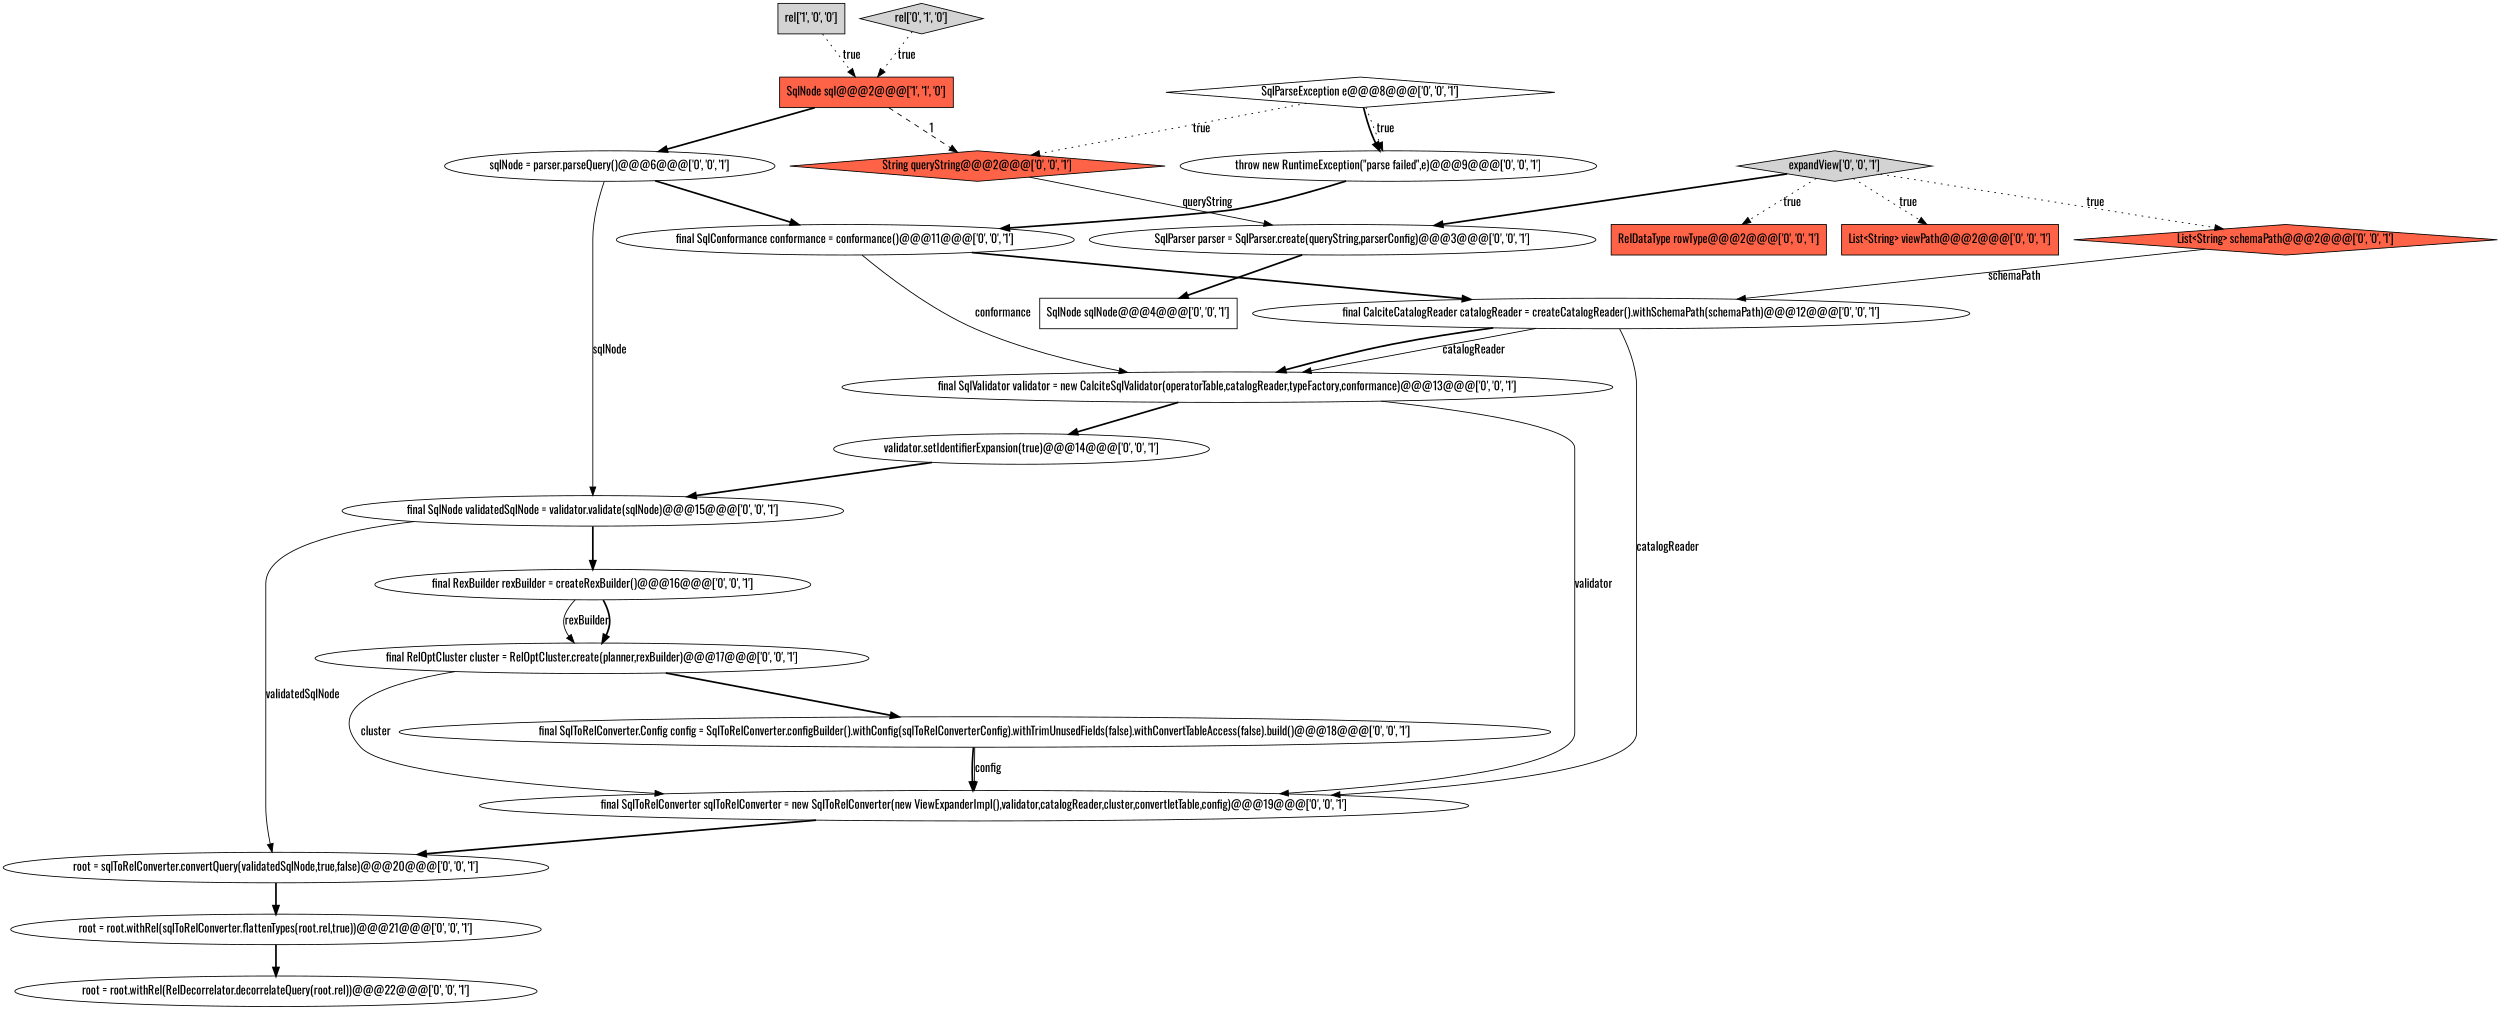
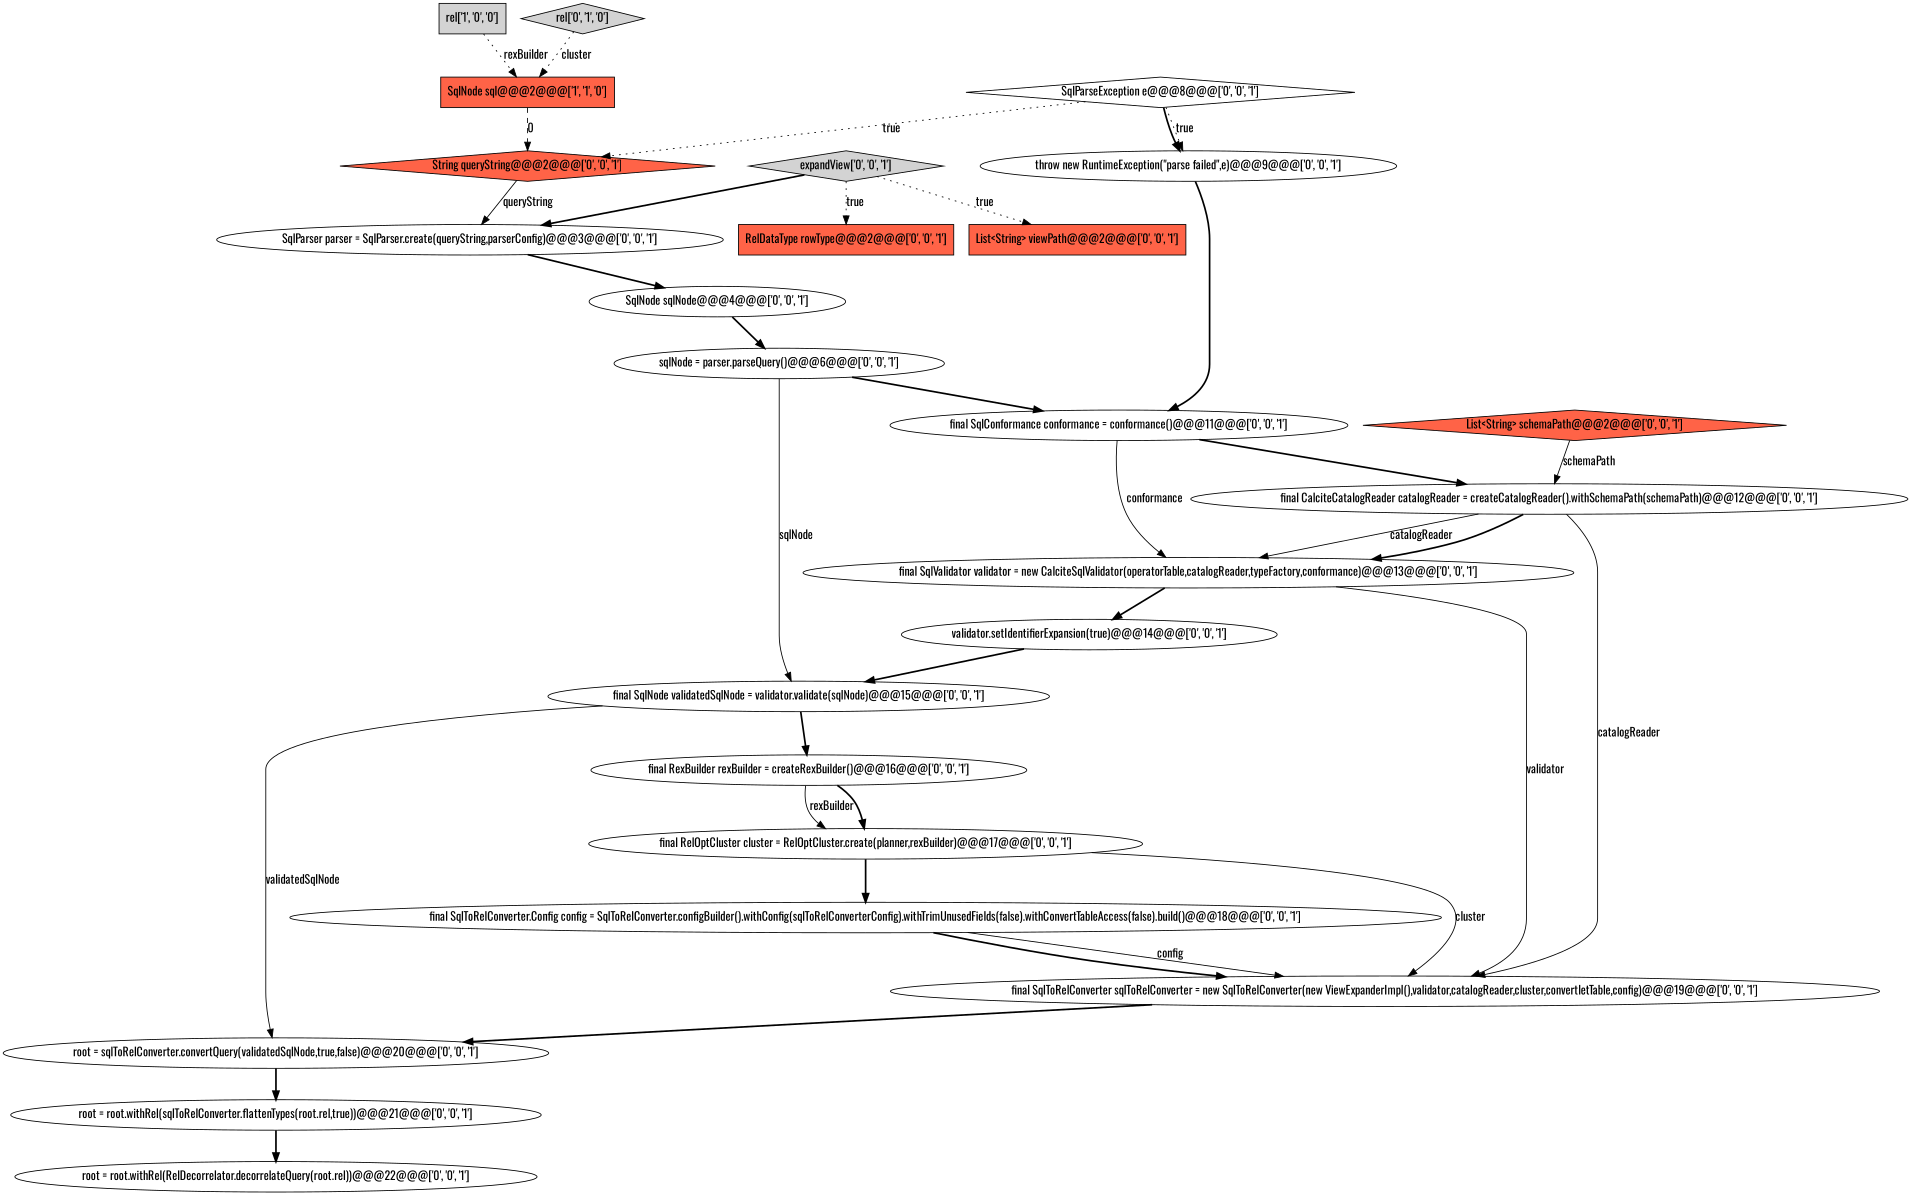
  digraph {
    fontname=Oswald
    node [fillcolor=white fontname=Oswald shape=ellipse style=filled]
    edge [fontname=Oswald style=bold]
    n1 [label="root = root.withRel(sqlToRelConverter.flattenTypes(root.rel,true))@@@21@@@['0', '0', '1']"]
    n2 [label="root = root.withRel(RelDecorrelator.decorrelateQuery(root.rel))@@@22@@@['0', '0', '1']"]
    n3 [label="final SqlValidator validator = new CalciteSqlValidator(operatorTable,catalogReader,typeFactory,conformance)@@@13@@@['0', '0', '1']"]
    n4 [label="final SqlToRelConverter sqlToRelConverter = new SqlToRelConverter(new ViewExpanderImpl(),validator,catalogReader,cluster,convertletTable,config)@@@19@@@['0', '0', '1']"]
    n5 [label="validator.setIdentifierExpansion(true)@@@14@@@['0', '0', '1']"]
    n6 [label="root = sqlToRelConverter.convertQuery(validatedSqlNode,true,false)@@@20@@@['0', '0', '1']"]
    n7 [label="final SqlNode validatedSqlNode = validator.validate(sqlNode)@@@15@@@['0', '0', '1']"]
    n8 [fillcolor=tomato label="SqlNode sql@@@2@@@['1', '1', '0']" shape=box]
    n9 [fillcolor=tomato label="String queryString@@@2@@@['0', '0', '1']" shape=diamond]
    n10 [label="SqlParser parser = SqlParser.create(queryString,parserConfig)@@@3@@@['0', '0', '1']"]
    n11 [label="SqlParseException e@@@8@@@['0', '0', '1']" shape=diamond]
    n12 [label="throw new RuntimeException(\"parse failed\",e)@@@9@@@['0', '0', '1']"]
    n13 [label="final SqlConformance conformance = conformance()@@@11@@@['0', '0', '1']"]
-   n14 [label="SqlNode sqlNode@@@4@@@['0', '0', '1']" shape=box]
+   n14 [label="SqlNode sqlNode@@@4@@@['0', '0', '1']"]
    n15 [label="sqlNode = parser.parseQuery()@@@6@@@['0', '0', '1']"]
    n16 [label="final SqlToRelConverter.Config config = SqlToRelConverter.configBuilder().withConfig(sqlToRelConverterConfig).withTrimUnusedFields(false).withConvertTableAccess(false).build()@@@18@@@['0', '0', '1']"]
    n17 [label="final RexBuilder rexBuilder = createRexBuilder()@@@16@@@['0', '0', '1']"]
    n18 [label="final RelOptCluster cluster = RelOptCluster.create(planner,rexBuilder)@@@17@@@['0', '0', '1']"]
    n19 [fillcolor=lightgray label="rel['1', '0', '0']" shape=box]
    n20 [fillcolor=lightgray label="rel['0', '1', '0']" shape=diamond]
    n21 [fillcolor=tomato label="List<String> viewPath@@@2@@@['0', '0', '1']" shape=box]
    n22 [label="final CalciteCatalogReader catalogReader = createCatalogReader().withSchemaPath(schemaPath)@@@12@@@['0', '0', '1']"]
    n23 [fillcolor=tomato label="RelDataType rowType@@@2@@@['0', '0', '1']" shape=box]
    n24 [fillcolor=lightgray label="expandView['0', '0', '1']" shape=diamond]
    n25 [fillcolor=tomato label="List<String> schemaPath@@@2@@@['0', '0', '1']" shape=diamond]
    n1 -> n2
    n3 -> n4 [label=validator style=solid]
    n3 -> n5
    n4 -> n6
    n5 -> n7
    n6 -> n1
    n7 -> n6 [label=validatedSqlNode style=solid]
    n7 -> n17
-   n8 -> n9 [label=1 style=dashed]
+   n8 -> n9 [label=0 style=dashed]
    n9 -> n10 [label=queryString style=solid]
    n10 -> n14
    n11 -> n9 [label=true style=dotted]
    n11 -> n12 [label=true style=dotted]
    n11 -> n12
    n12 -> n13
    n13 -> n3 [label=conformance style=solid]
    n13 -> n22
-   n8 -> n15
+   n14 -> n15
    n15 -> n7 [label=sqlNode style=solid]
    n15 -> n13
    n16 -> n4 [label=config style=solid]
    n16 -> n4
    n17 -> n18 [label=rexBuilder style=solid]
    n17 -> n18
    n18 -> n4 [label=cluster style=solid]
    n18 -> n16
-   n19 -> n8 [label=true style=dotted]
-   n20 -> n8 [label=true style=dotted]
+   n19 -> n8 [label=rexBuilder style=dotted]
+   n20 -> n8 [label=cluster style=dotted]
    n22 -> n3 [label=catalogReader style=solid]
    n22 -> n3
    n22 -> n4 [label=catalogReader style=solid]
    n24 -> n10
    n24 -> n21 [label=true style=dotted]
    n24 -> n23 [label=true style=dotted]
-   n24 -> n25 [label=true style=dotted]
    n25 -> n22 [label=schemaPath style=solid]
  }
